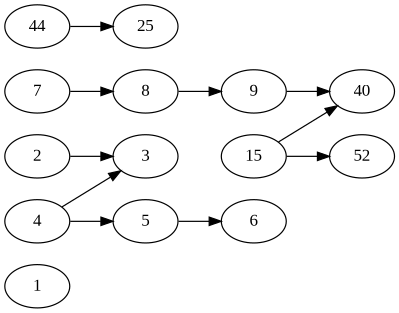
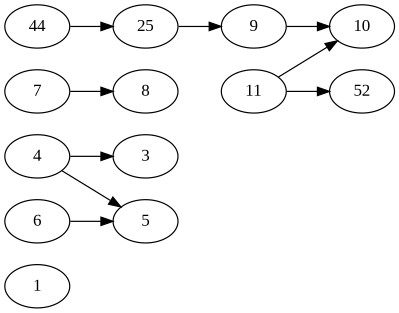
  digraph {
    fontname="Liberation Serif"
    rankdir=LR
    node [alpha=0.07 fontname="Liberation Serif"]
    edge [fontname="Liberation Serif"]
    1 [expect_size=38351872]
-   2 [alpha=0.16 expect_size=18301952]
    3 [alpha=0.09 expect_size=26548224]
    4 [alpha=0.12 expect_size=45391872]
    5 [expect_size=16527360]
    6 [alpha=0.11 expect_size=14114816]
    7 [alpha=0.12 expect_size=47509504]
    8 [alpha=0.13 expect_size=14942208]
    9 [alpha=0.01 expect_size=28914688]
-   10 [alpha=0.04 expect_size=45164544 label=40]
-   11 [alpha=0.09 expect_size=40198144 label=15]
+   10 [alpha=0.04 expect_size=45164544]
+   11 [alpha=0.09 expect_size=40198144]
    n12 [alpha=0.08 expect_size=9544704 label=52]
    n13 [alpha=0.18 expect_size=20624384 label=44]
    n14 [alpha=0.10 expect_size=49884160 label=25]
-   2 -> 3
    4 -> 3
    4 -> 5
-   5 -> 6
+   6 -> 5
    7 -> 8
-   8 -> 9
+   n14 -> 9
    9 -> 10
    11 -> 10
    11 -> n12
    n13 -> n14
  }
